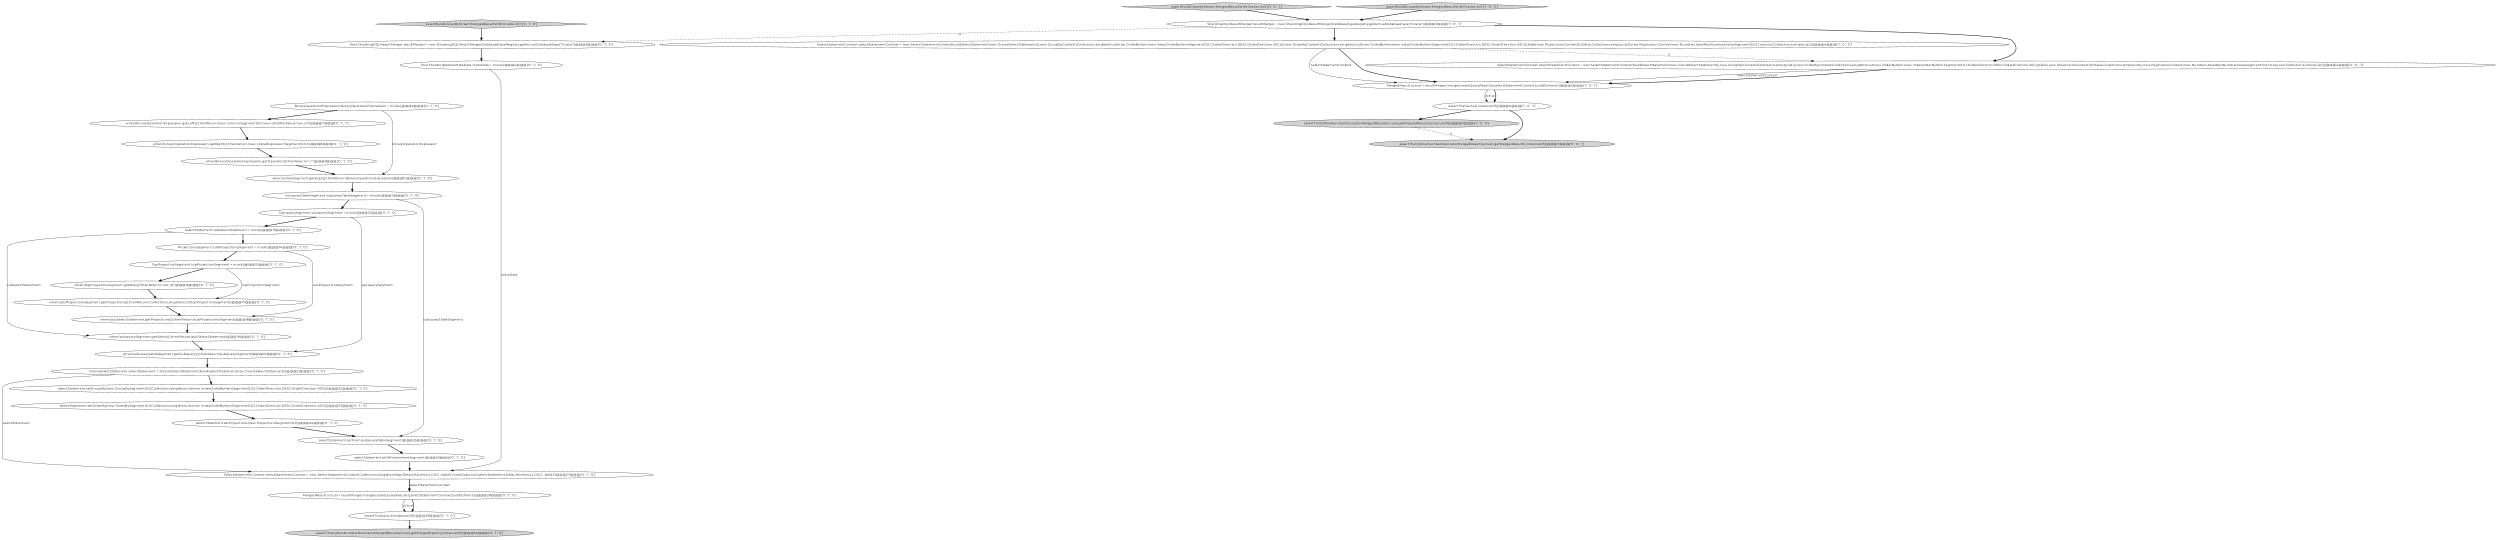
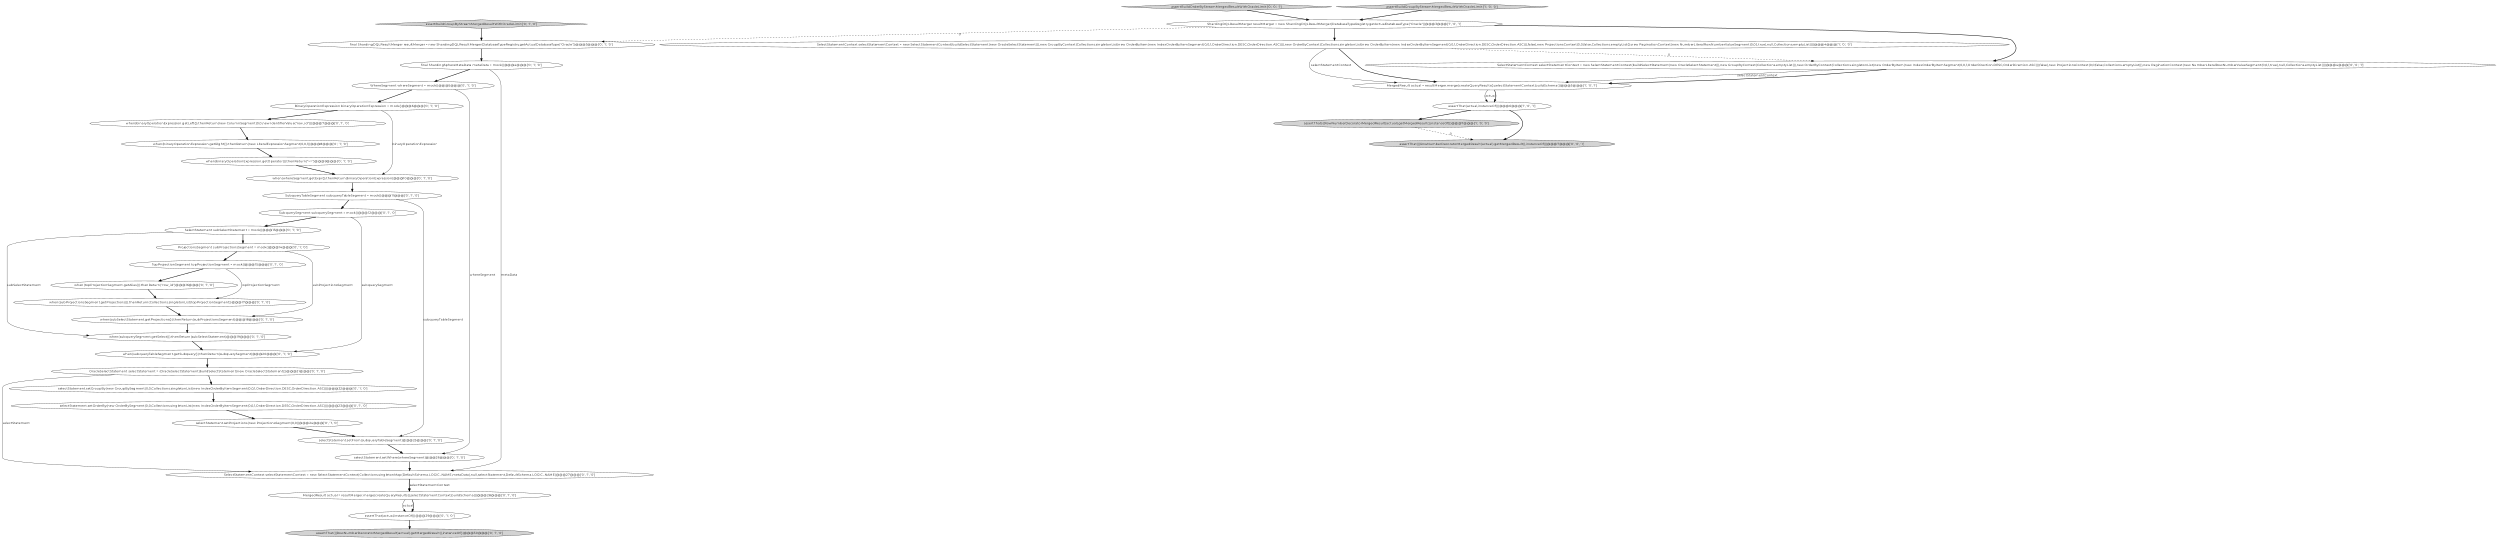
  digraph {
    fontname=Montserrat
    node [fillcolor=white shape=ellipse style=filled fontname=Montserrat]
    edge [style=bold fontname=Montserrat]
    n1 [label="ProjectionsSegment subProjectionsSegment = mock()@@@14@@@['0', '1', '0']"]
    n2 [label="when(subSelectStatement.getProjections()).thenReturn(subProjectionsSegment)@@@18@@@['0', '1', '0']"]
    n3 [label="TopProjectionSegment topProjectionSegment = mock()@@@15@@@['0', '1', '0']"]
    n4 [label="SelectStatementContext selectStatementContext = new SelectStatementContext(buildSelectStatement(new OracleSelectStatement()),new GroupByContext(Collections.singletonList(new OrderByItem(new IndexOrderByItemSegment(0,0,1,OrderDirection.DESC,OrderDirection.ASC)))),new OrderByContext(Collections.singletonList(new OrderByItem(new IndexOrderByItemSegment(0,0,1,OrderDirection.DESC,OrderDirection.ASC))),false),new ProjectionsContext(0,0,false,Collections.emptyList()),new PaginationContext(new NumberLiteralRowNumberValueSegment(0,0,1,true),null,Collections.emptyList()))@@@4@@@['1', '0', '0']"]
    n5 [label="SelectStatementContext selectStatementContext = new SelectStatementContext(buildSelectStatement(new OracleSelectStatement()),new GroupByContext(Collections.emptyList()),new OrderByContext(Collections.singletonList(new OrderByItem(new IndexOrderByItemSegment(0,0,1,OrderDirection.DESC,OrderDirection.ASC))),false),new ProjectionsContext(0,0,false,Collections.emptyList()),new PaginationContext(new NumberLiteralRowNumberValueSegment(0,0,1,true),null,Collections.emptyList()))@@@4@@@['0', '0', '1']"]
    n6 [label="MergedResult actual = resultMerger.merge(createQueryResults(),selectStatementContext,buildSchema())@@@5@@@['1', '0', '1']"]
    n7 [label="SelectStatement subSelectStatement = mock()@@@13@@@['0', '1', '0']"]
    n8 [label="when(subquerySegment.getSelect()).thenReturn(subSelectStatement)@@@19@@@['0', '1', '0']"]
    n9 [fillcolor=lightgray label="assertThat(((RowNumberDecoratorMergedResult)actual).getMergedResult(),instanceOf())@@@7@@@['1', '0', '0']"]
    n10 [fillcolor=lightgray label="assertThat(((RowNumberDecoratorMergedResult)actual).getMergedResult(),instanceOf())@@@7@@@['0', '0', '1']"]
    n11 [fillcolor=lightgray label="assertBuildOrderByStreamMergedResultWithOracleLimit['0', '0', '1']" shape=diamond]
    n12 [label="ShardingDQLResultMerger resultMerger = new ShardingDQLResultMerger(DatabaseTypeRegistry.getActualDatabaseType(\"Oracle\"))@@@3@@@['1', '0', '1']"]
    n13 [label="when(topProjectionSegment.getAlias()).thenReturn(\"row_id\")@@@16@@@['0', '1', '0']"]
    n14 [label="when(subProjectionsSegment.getProjections()).thenReturn(Collections.singletonList(topProjectionSegment))@@@17@@@['0', '1', '0']"]
    n15 [label="when(whereSegment.getExpr()).thenReturn(binaryOperationExpression)@@@10@@@['0', '1', '0']"]
    n16 [label="SubqueryTableSegment subqueryTableSegment = mock()@@@11@@@['0', '1', '0']"]
    n17 [label="selectStatement.setProjections(new ProjectionsSegment(0,0))@@@24@@@['0', '1', '0']"]
    n18 [label="selectStatement.setFrom(subqueryTableSegment)@@@25@@@['0', '1', '0']"]
    n19 [label="selectStatement.setWhere(whereSegment)@@@26@@@['0', '1', '0']"]
    n20 [label="selectStatement.setGroupBy(new GroupBySegment(0,0,Collections.singletonList(new IndexOrderByItemSegment(0,0,1,OrderDirection.DESC,OrderDirection.ASC))))@@@22@@@['0', '1', '0']"]
    n21 [label="selectStatement.setOrderBy(new OrderBySegment(0,0,Collections.singletonList(new IndexOrderByItemSegment(0,0,1,OrderDirection.DESC,OrderDirection.ASC))))@@@23@@@['0', '1', '0']"]
    n22 [label="SubquerySegment subquerySegment = mock()@@@12@@@['0', '1', '0']"]
+   n23 [label="WhereSegment whereSegment = mock()@@@5@@@['0', '1', '0']"]
    n24 [label="BinaryOperationExpression binaryOperationExpression = mock()@@@6@@@['0', '1', '0']"]
    n25 [fillcolor=lightgray label="assertBuildGroupByStreamMergedResultWithOracleLimit['0', '1', '0']" shape=diamond]
    n26 [label="final ShardingDQLResultMerger resultMerger = new ShardingDQLResultMerger(DatabaseTypeRegistry.getActualDatabaseType(\"Oracle\"))@@@3@@@['0', '1', '0']"]
    n27 [label="when(binaryOperationExpression.getLeft()).thenReturn(new ColumnSegment(0,0,new IdentifierValue(\"row_id\")))@@@7@@@['0', '1', '0']"]
    n28 [label="when(binaryOperationExpression.getRight()).thenReturn(new LiteralExpressionSegment(0,0,1))@@@8@@@['0', '1', '0']"]
    n29 [label="OracleSelectStatement selectStatement = (OracleSelectStatement)buildSelectStatement(new OracleSelectStatement())@@@21@@@['0', '1', '0']"]
    n30 [label="SelectStatementContext selectStatementContext = new SelectStatementContext(Collections.singletonMap(DefaultSchema.LOGIC_NAME,metaData),null,selectStatement,DefaultSchema.LOGIC_NAME)@@@27@@@['0', '1', '0']"]
    n31 [label="final ShardingSphereMetaData metaData = mock()@@@4@@@['0', '1', '0']"]
    n32 [label="assertThat(actual,instanceOf())@@@6@@@['1', '0', '1']"]
    n33 [fillcolor=lightgray label="assertThat(((RowNumberDecoratorMergedResult)actual).getMergedResult(),instanceOf())@@@30@@@['0', '1', '0']"]
    n34 [label="when(subqueryTableSegment.getSubquery()).thenReturn(subquerySegment)@@@20@@@['0', '1', '0']"]
    n35 [label="MergedResult actual = resultMerger.merge(createQueryResults(),selectStatementContext,buildSchema())@@@28@@@['0', '1', '0']"]
    n36 [label="when(binaryOperationExpression.getOperator()).thenReturn(\">=\")@@@9@@@['0', '1', '0']"]
    n37 [label="assertThat(actual,instanceOf())@@@29@@@['0', '1', '0']"]
    n38 [fillcolor=lightgray label="assertBuildGroupByStreamMergedResultWithOracleLimit['1', '0', '0']" shape=diamond]
    n1 -> n2 [label=subProjectionsSegment style=solid]
    n1 -> n3
    n2 -> n8
    n3 -> n13
    n3 -> n14 [label=topProjectionSegment style=solid]
    n4 -> n5 [label=0 style=dashed]
    n4 -> n6
    n4 -> n6 [label=selectStatementContext style=solid]
    n5 -> n6 [label=selectStatementContext style=solid]
    n5 -> n6
    n6 -> n32 [label=actual style=solid]
    n6 -> n32
    n7 -> n1
    n7 -> n8 [label=subSelectStatement style=solid]
    n8 -> n34
    n9 -> n10 [label=0 style=dashed]
    n11 -> n12
    n12 -> n4
    n12 -> n5
    n12 -> n26 [label=0 style=dashed]
    n13 -> n14
    n14 -> n2
    n15 -> n16
    n16 -> n18 [label=subqueryTableSegment style=solid]
    n16 -> n22
    n17 -> n18
    n18 -> n19
    n19 -> n30
    n20 -> n21
    n21 -> n17
    n22 -> n7
    n22 -> n34 [label=subquerySegment style=solid]
+   n23 -> n19 [label=whereSegment style=solid]
+   n23 -> n24
    n24 -> n15 [label=binaryOperationExpression style=solid]
    n24 -> n27
    n25 -> n26
    n26 -> n31
    n27 -> n28
    n28 -> n36
    n29 -> n20
    n29 -> n30 [label=selectStatement style=solid]
    n30 -> n35
    n30 -> n35 [label=selectStatementContext style=solid]
+   n31 -> n23
    n31 -> n30 [label=metaData style=solid]
    n32 -> n9
    n32 -> n10
    n34 -> n29
    n35 -> n37 [label=actual style=solid]
    n35 -> n37
    n36 -> n15
    n37 -> n33
    n38 -> n12
  }
